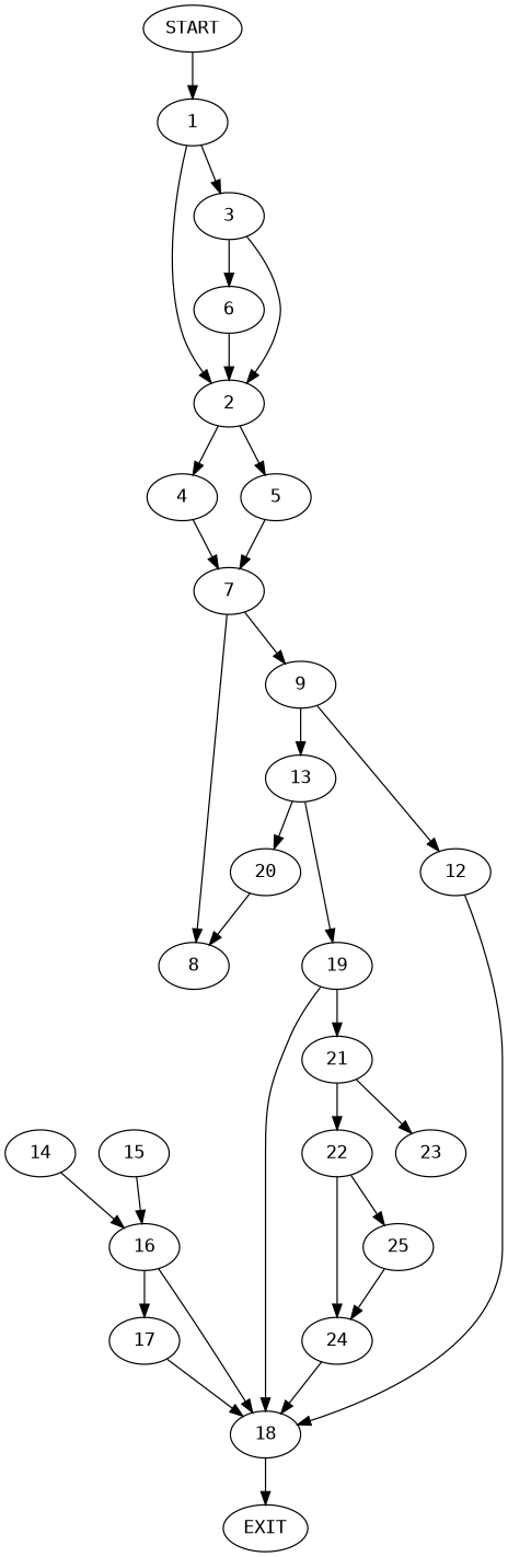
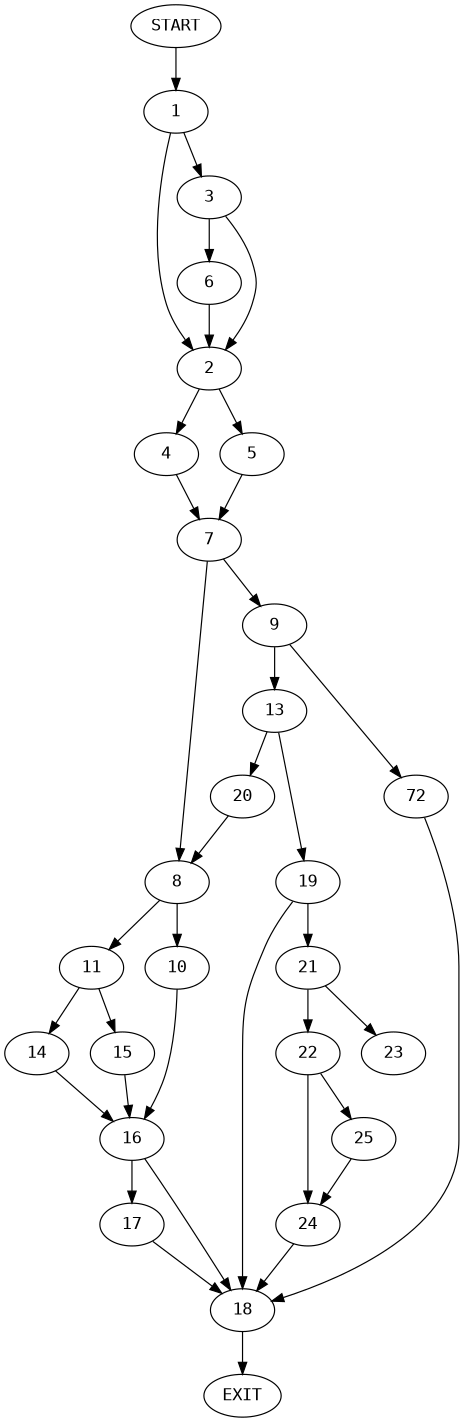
  digraph {
    fontname="DejaVu Sans Mono"
    node [fontname="DejaVu Sans Mono"]
    edge [fontname="DejaVu Sans Mono"]
    n1 [label=START]
    1
    2
    3
    n5 [label=EXIT]
    4
    5
    6
    7
    8
    9
-   12
+   10
+   11
+   12 [label=72]
    13
    16
    14
    15
    18
    19
    20
    17
    21
    22
    23
    24
    25
    n1 -> 1
    1 -> 2
    1 -> 3
    2 -> 4
    2 -> 5
    3 -> 2
    3 -> 6
    4 -> 7
    5 -> 7
    6 -> 2
    7 -> 8
    7 -> 9
+   8 -> 10
+   8 -> 11
    9 -> 12
    9 -> 13
+   10 -> 16
+   11 -> 14
+   11 -> 15
    12 -> 18
    13 -> 19
    13 -> 20
    16 -> 18
    16 -> 17
    14 -> 16
    15 -> 16
    18 -> n5
    19 -> 18
    19 -> 21
    20 -> 8
    17 -> 18
    21 -> 22
    21 -> 23
    22 -> 24
    22 -> 25
    24 -> 18
    25 -> 24
  }
